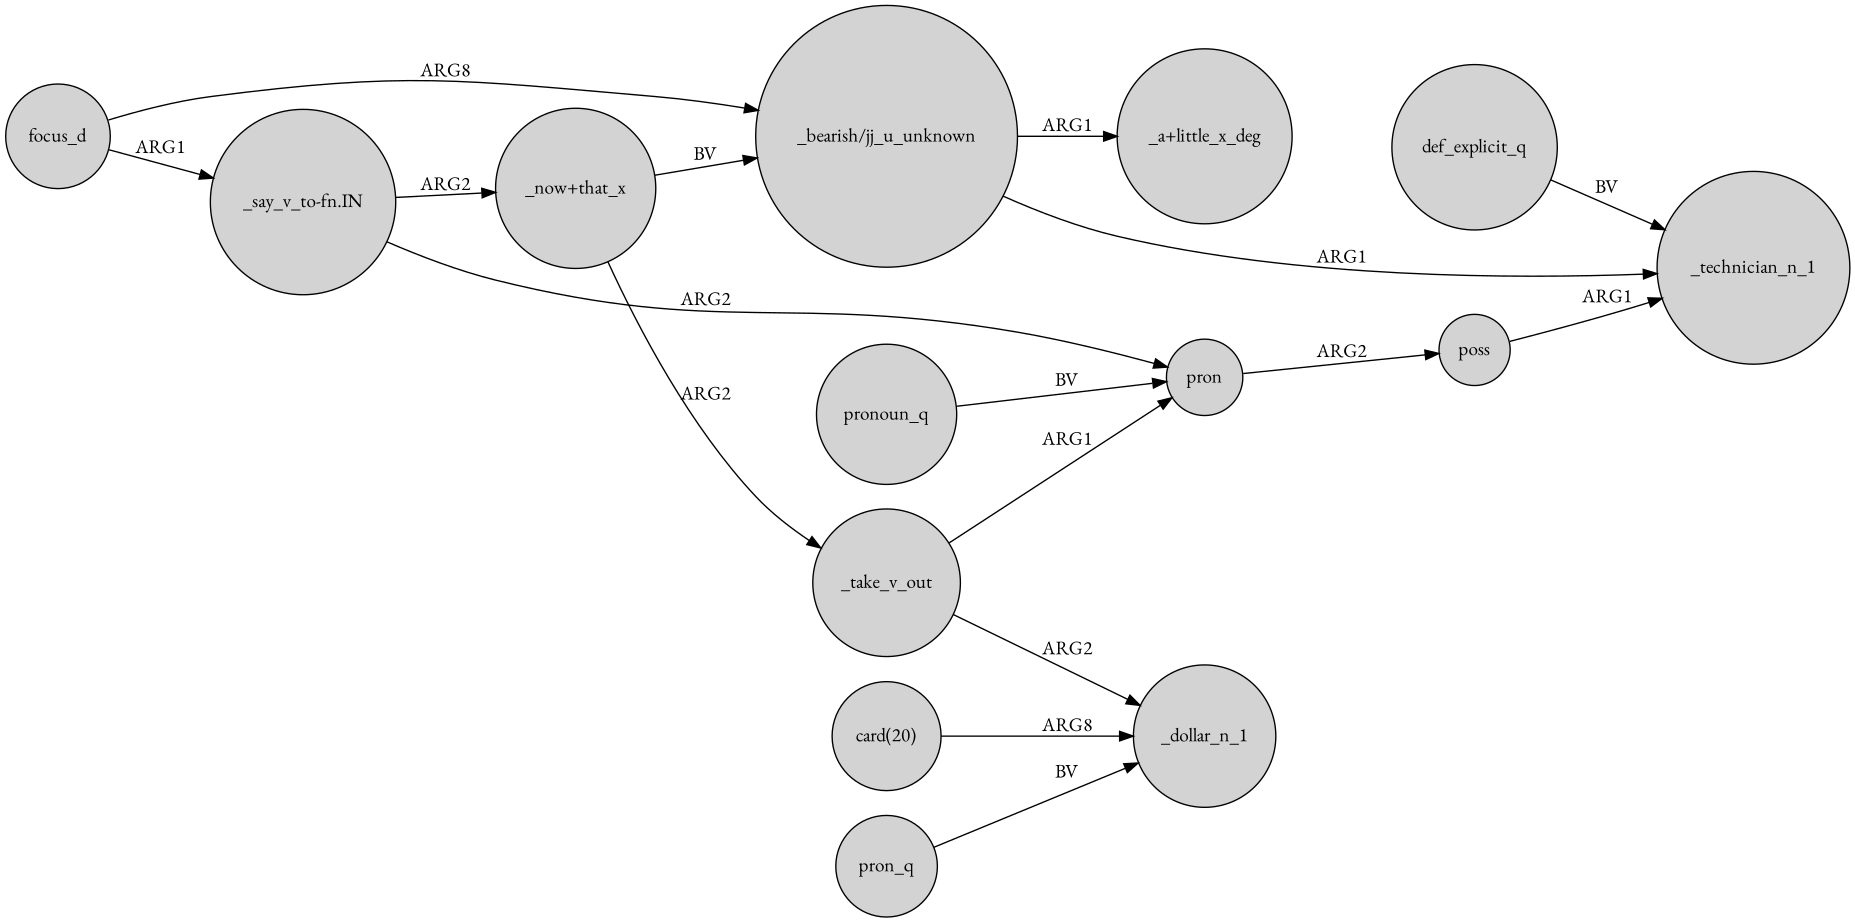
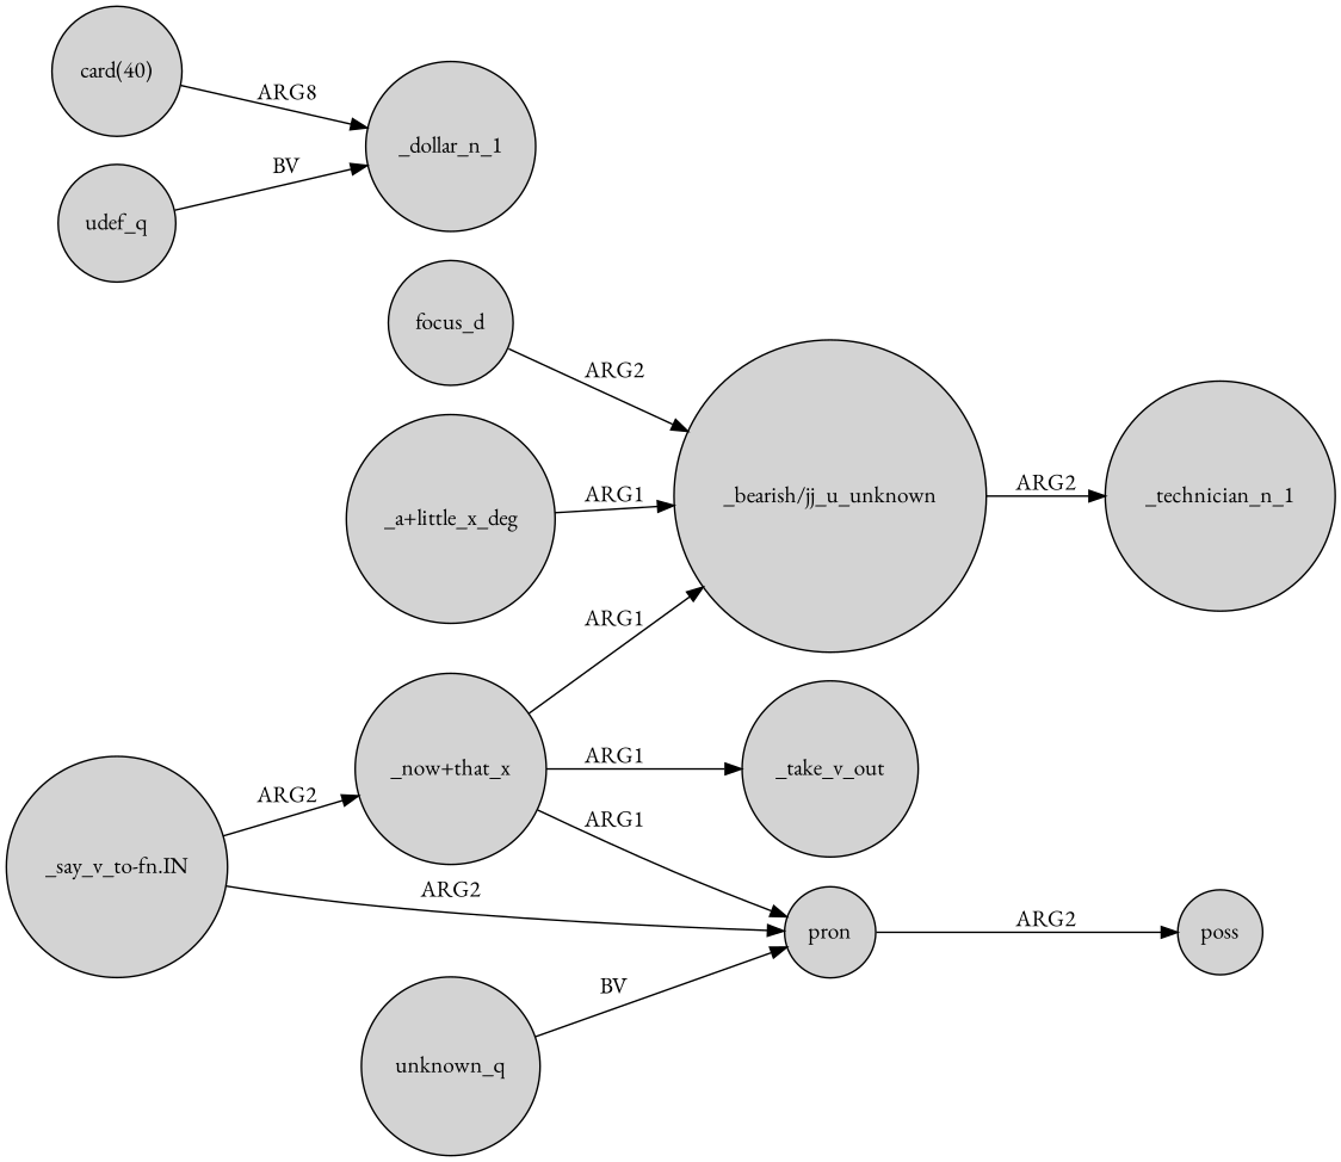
  digraph {
    fontname="EB Garamond"
    rankdir=LR
    node [fontname="EB Garamond" shape=circle style=filled]
    edge [fontname="EB Garamond"]
-   def_explicit_q
    _technician_n_1
    "_now+that_x"
    _take_v_out
    "_bearish/jj_u_unknown"
    pron
    _dollar_n_1
    poss
    "_say_v_to-fn.IN"
-   "card(20)"
-   udef_q [label=pron_q]
+   "card(20)" [label="card(40)"]
+   udef_q
    focus_d
    "_a+little_x_deg"
-   pronoun_q
-   def_explicit_q -> _technician_n_1 [label=BV]
-   "_now+that_x" -> _take_v_out [label=ARG2]
-   "_now+that_x" -> "_bearish/jj_u_unknown" [label=BV]
-   _take_v_out -> pron [label=ARG1]
-   _take_v_out -> _dollar_n_1 [label=ARG2]
-   "_bearish/jj_u_unknown" -> _technician_n_1 [label=ARG1]
+   pronoun_q [label=unknown_q]
+   "_now+that_x" -> _take_v_out [label=ARG1]
+   "_now+that_x" -> "_bearish/jj_u_unknown" [label=ARG1]
+   "_now+that_x" -> pron [label=ARG1]
+   "_bearish/jj_u_unknown" -> _technician_n_1 [label=ARG2]
    pron -> poss [label=ARG2]
-   poss -> _technician_n_1 [label=ARG1]
    "_say_v_to-fn.IN" -> "_now+that_x" [label=ARG2]
    "_say_v_to-fn.IN" -> pron [label=ARG2]
    "card(20)" -> _dollar_n_1 [label=ARG8]
    udef_q -> _dollar_n_1 [label=BV]
-   focus_d -> "_bearish/jj_u_unknown" [label=ARG8]
-   focus_d -> "_say_v_to-fn.IN" [label=ARG1]
-   "_bearish/jj_u_unknown" -> "_a+little_x_deg" [label=ARG1]
+   focus_d -> "_bearish/jj_u_unknown" [label=ARG2]
+   "_a+little_x_deg" -> "_bearish/jj_u_unknown" [label=ARG1]
    pronoun_q -> pron [label=BV]
  }
